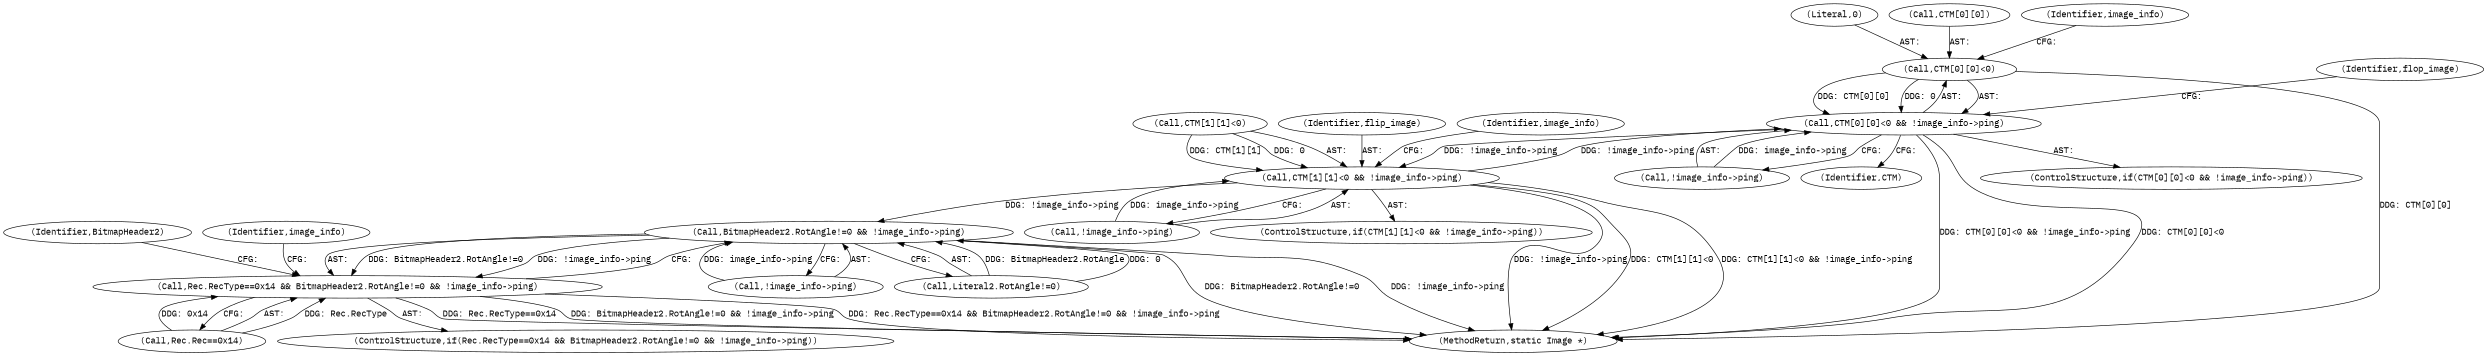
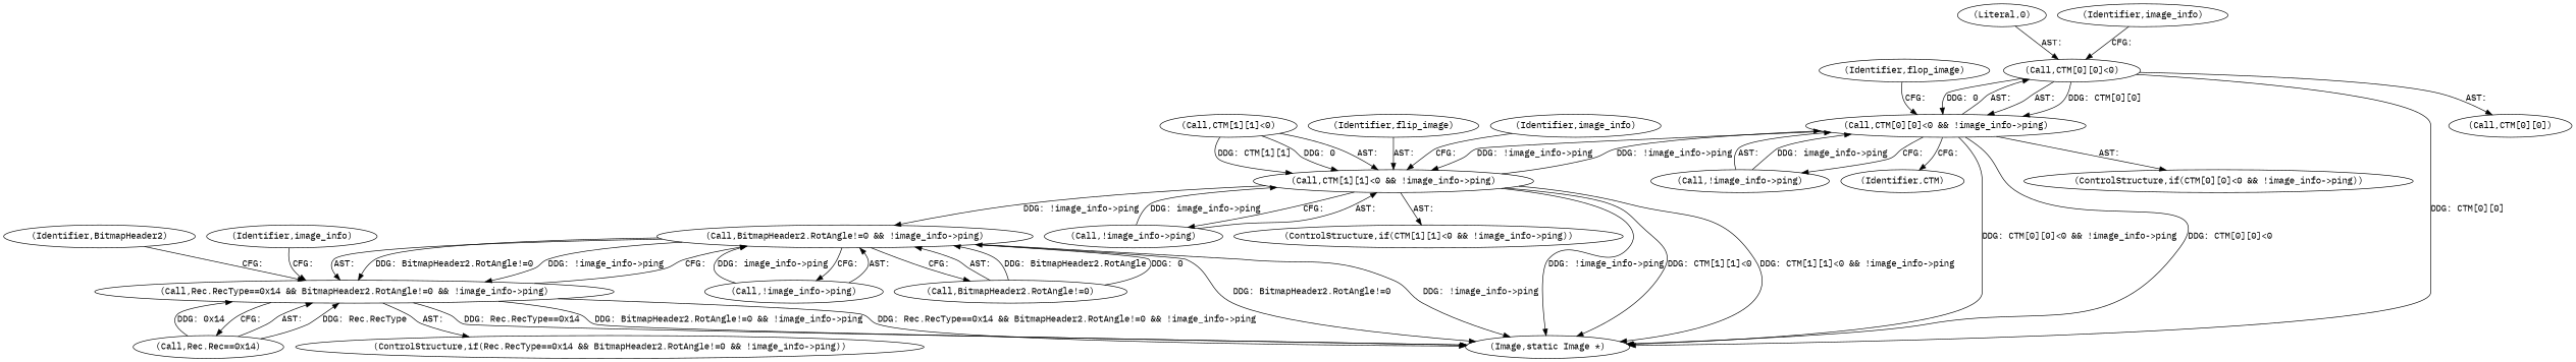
  digraph {
    fontname="IBM Plex Mono"
    node [fontname="IBM Plex Mono"]
    edge [fontname="IBM Plex Mono"]
    n1 [label="(Call,CTM[0][0]<0)"]
    n2 [label="(Call,CTM[0][0]<0 && !image_info->ping)"]
-   n3 [label="(MethodReturn,static Image *)"]
+   n3 [label="(Image,static Image *)"]
    n4 [label="(Call,CTM[1][1]<0 && !image_info->ping)"]
    n5 [label="(ControlStructure,if(CTM[0][0]<0 && !image_info->ping))"]
    n6 [label="(Call,!image_info->ping)"]
    n7 [label="(Identifier,CTM)"]
    n8 [label="(Literal,0)"]
    n9 [label="(Call,BitmapHeader2.RotAngle!=0 && !image_info->ping)"]
    n10 [label="(Call,!image_info->ping)"]
    n11 [label="(ControlStructure,if(CTM[1][1]<0 && !image_info->ping))"]
    n12 [label="(Call,Rec.RecType==0x14 && BitmapHeader2.RotAngle!=0 && !image_info->ping)"]
    n13 [label="(Call,!image_info->ping)"]
-   n14 [label="(Call,Literal2.RotAngle!=0)"]
+   n14 [label="(Call,BitmapHeader2.RotAngle!=0)"]
    n15 [label="(Call,CTM[1][1]<0)"]
    n16 [label="(Call,Rec.Rec==0x14)"]
    n17 [label="(ControlStructure,if(Rec.RecType==0x14 && BitmapHeader2.RotAngle!=0 && !image_info->ping))"]
    n18 [label="(Identifier,flip_image)"]
    n19 [label="(Identifier,image_info)"]
    n20 [label="(Call,CTM[0][0])"]
    n21 [label="(Identifier,flop_image)"]
    n22 [label="(Identifier,image_info)"]
    n23 [label="(Identifier,BitmapHeader2)"]
    n24 [label="(Identifier,image_info)"]
    n1 -> n2 [label="AST: "]
    n1 -> n2 [label="DDG: CTM[0][0]"]
    n1 -> n2 [label="DDG: 0"]
    n1 -> n3 [label="DDG: CTM[0][0]"]
    n2 -> n1 [label="AST: "]
    n2 -> n3 [label="DDG: CTM[0][0]<0 && !image_info->ping"]
    n2 -> n3 [label="DDG: CTM[0][0]<0"]
    n2 -> n4 [label="DDG: !image_info->ping"]
    n2 -> n5 [label="AST: "]
    n2 -> n6 [label="CFG: "]
    n2 -> n7 [label="CFG: "]
    n4 -> n2 [label="DDG: !image_info->ping"]
    n4 -> n3 [label="DDG: !image_info->ping"]
    n4 -> n3 [label="DDG: CTM[1][1]<0"]
    n4 -> n3 [label="DDG: CTM[1][1]<0 && !image_info->ping"]
    n4 -> n9 [label="DDG: !image_info->ping"]
    n4 -> n10 [label="CFG: "]
    n4 -> n11 [label="AST: "]
    n6 -> n2 [label="AST: "]
    n6 -> n2 [label="DDG: image_info->ping"]
    n8 -> n1 [label="AST: "]
    n9 -> n3 [label="DDG: !image_info->ping"]
    n9 -> n3 [label="DDG: BitmapHeader2.RotAngle!=0"]
    n9 -> n12 [label="AST: "]
    n9 -> n12 [label="DDG: BitmapHeader2.RotAngle!=0"]
    n9 -> n12 [label="DDG: !image_info->ping"]
    n9 -> n13 [label="CFG: "]
    n9 -> n14 [label="CFG: "]
    n10 -> n4 [label="AST: "]
    n10 -> n4 [label="DDG: image_info->ping"]
    n12 -> n3 [label="DDG: Rec.RecType==0x14"]
    n12 -> n3 [label="DDG: BitmapHeader2.RotAngle!=0 && !image_info->ping"]
    n12 -> n3 [label="DDG: Rec.RecType==0x14 && BitmapHeader2.RotAngle!=0 && !image_info->ping"]
    n12 -> n9 [label="CFG: "]
    n12 -> n16 [label="CFG: "]
    n12 -> n17 [label="AST: "]
    n13 -> n9 [label="AST: "]
    n13 -> n9 [label="DDG: image_info->ping"]
    n14 -> n9 [label="AST: "]
    n14 -> n9 [label="DDG: BitmapHeader2.RotAngle"]
    n14 -> n9 [label="DDG: 0"]
    n15 -> n4 [label="AST: "]
    n15 -> n4 [label="DDG: CTM[1][1]"]
    n15 -> n4 [label="DDG: 0"]
    n16 -> n12 [label="AST: "]
    n16 -> n12 [label="DDG: Rec.RecType"]
    n16 -> n12 [label="DDG: 0x14"]
    n18 -> n4 [label="AST: "]
    n19 -> n12 [label="CFG: "]
-   n20 -> n1 [label="AST: "]
+   n1 -> n20 [label="AST: "]
    n21 -> n2 [label="CFG: "]
    n22 -> n4 [label="CFG: "]
    n23 -> n12 [label="CFG: "]
    n24 -> n1 [label="CFG: "]
  }
